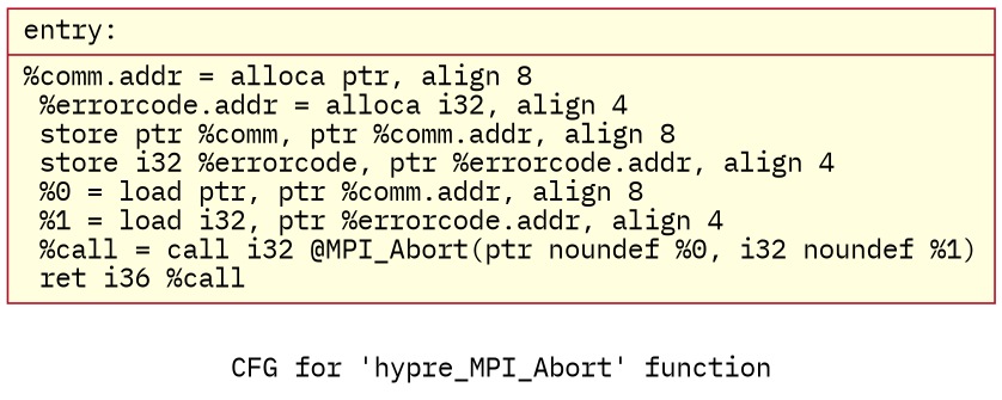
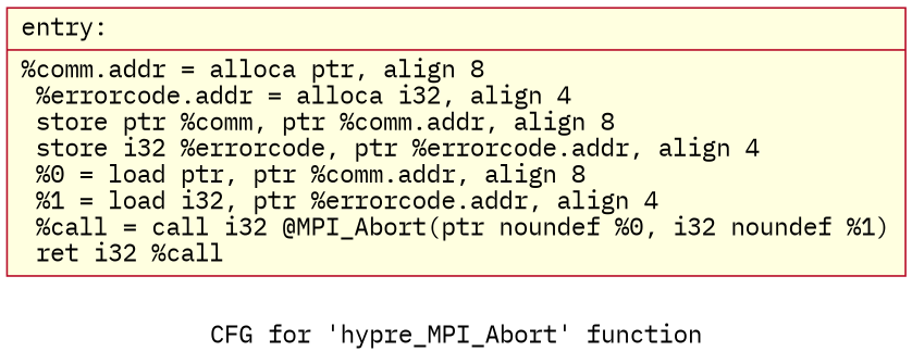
  digraph {
    label="CFG for 'hypre_MPI_Abort' function"
    fontname="IBM Plex Mono"
-   n1 [color="#b70d28ff" fillcolor=lightyellow fontname="IBM Plex Mono" label="{entry:\l|  %comm.addr = alloca ptr, align 8\l  %errorcode.addr = alloca i32, align 4\l  store ptr %comm, ptr %comm.addr, align 8\l  store i32 %errorcode, ptr %errorcode.addr, align 4\l  %0 = load ptr, ptr %comm.addr, align 8\l  %1 = load i32, ptr %errorcode.addr, align 4\l  %call = call i32 @MPI_Abort(ptr noundef %0, i32 noundef %1)\l  ret i36 %call\l}" shape=record style=filled]
+   n1 [color="#b70d28ff" fillcolor=lightyellow fontname="IBM Plex Mono" label="{entry:\l|  %comm.addr = alloca ptr, align 8\l  %errorcode.addr = alloca i32, align 4\l  store ptr %comm, ptr %comm.addr, align 8\l  store i32 %errorcode, ptr %errorcode.addr, align 4\l  %0 = load ptr, ptr %comm.addr, align 8\l  %1 = load i32, ptr %errorcode.addr, align 4\l  %call = call i32 @MPI_Abort(ptr noundef %0, i32 noundef %1)\l  ret i32 %call\l}" shape=record style=filled]
  }
